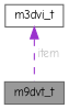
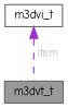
  digraph {
    fontname="Comic Neue"
    node [color=gray40 fontname="Comic Neue" fontsize=10 shape=box style=filled]
-   n1 [fillcolor=grey60 fontcolor=black height=0.2 label=m9dvt_t width=0.4]
+   n1 [fillcolor=grey60 fontcolor=black height=0.2 label=m3dvt_t width=0.4]
    n2 [fillcolor=white height=0.2 label=m3dvi_t width=0.4]
    n2 -> n1 [color=darkorchid3 dir=back fontcolor=grey fontname="Comic Neue" fontsize=10 label=" item" labelfontname=Helvetica labelfontsize=10 style=dashed]
  }
